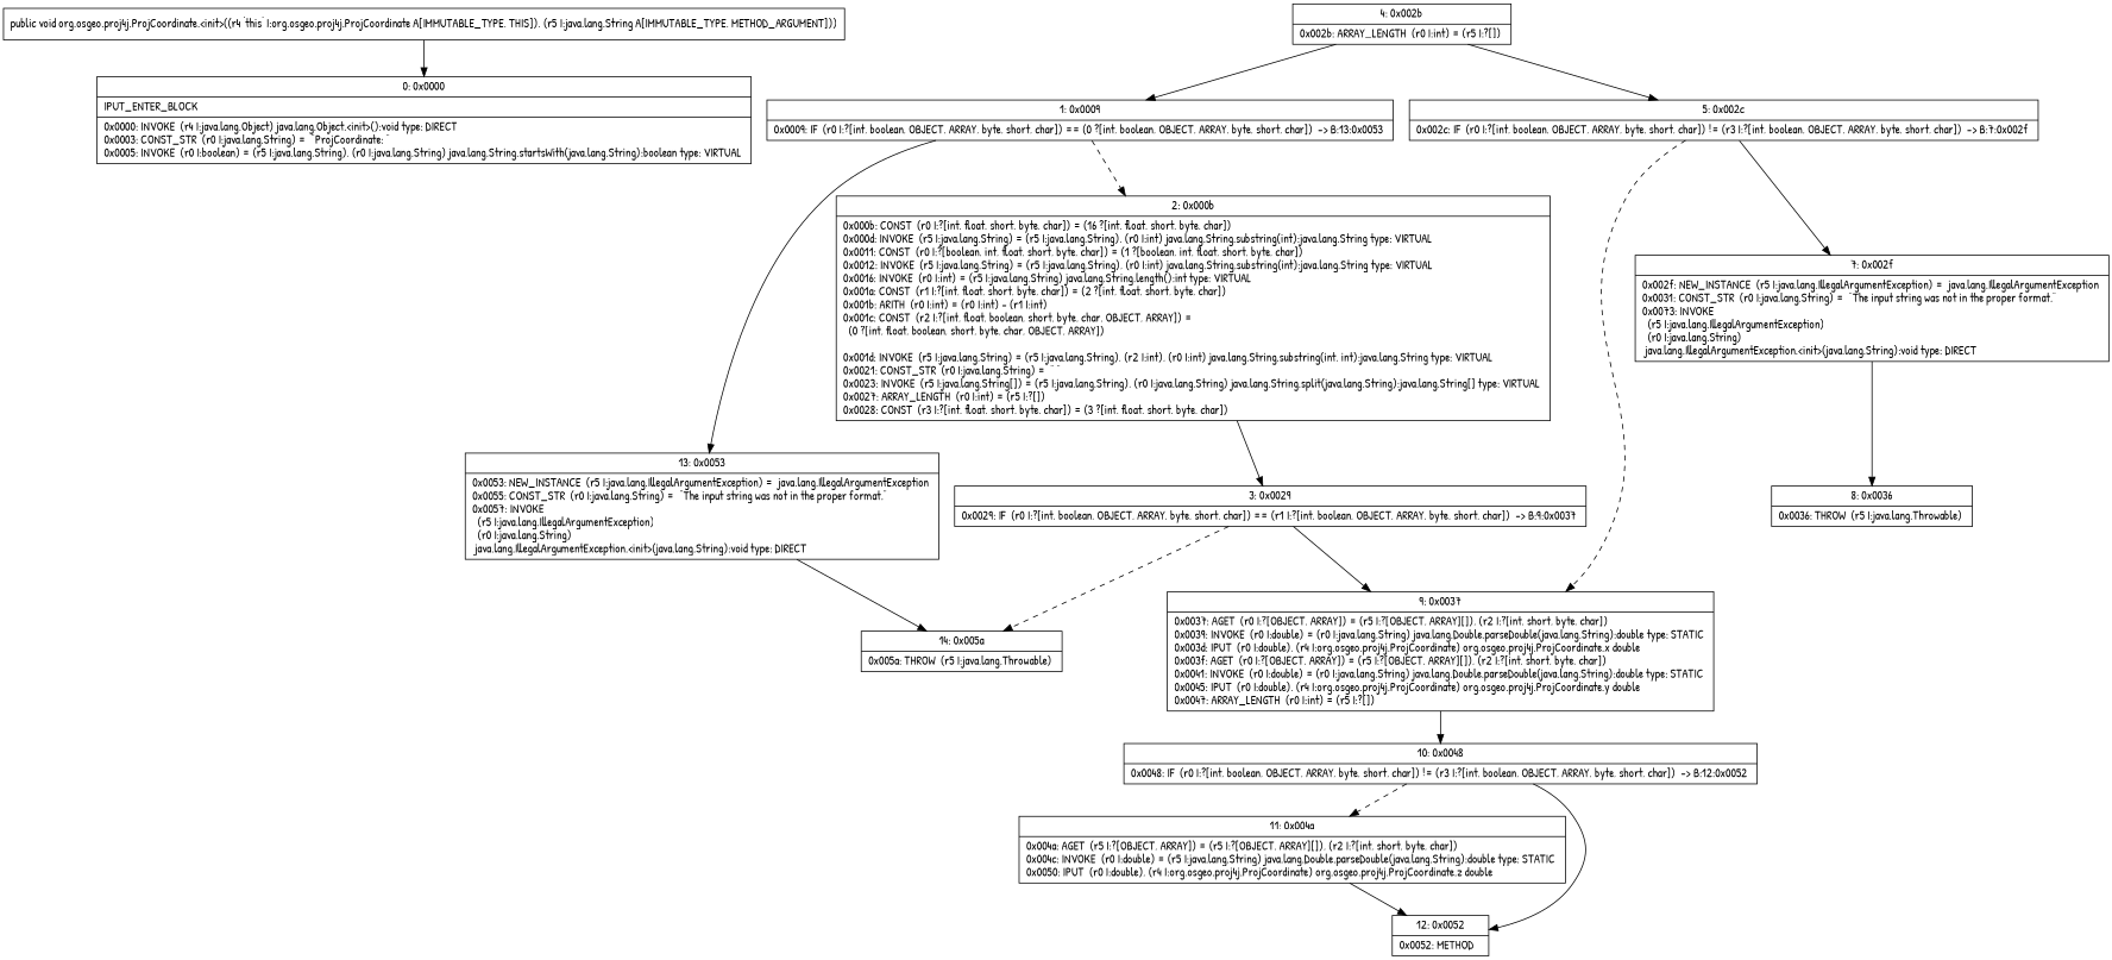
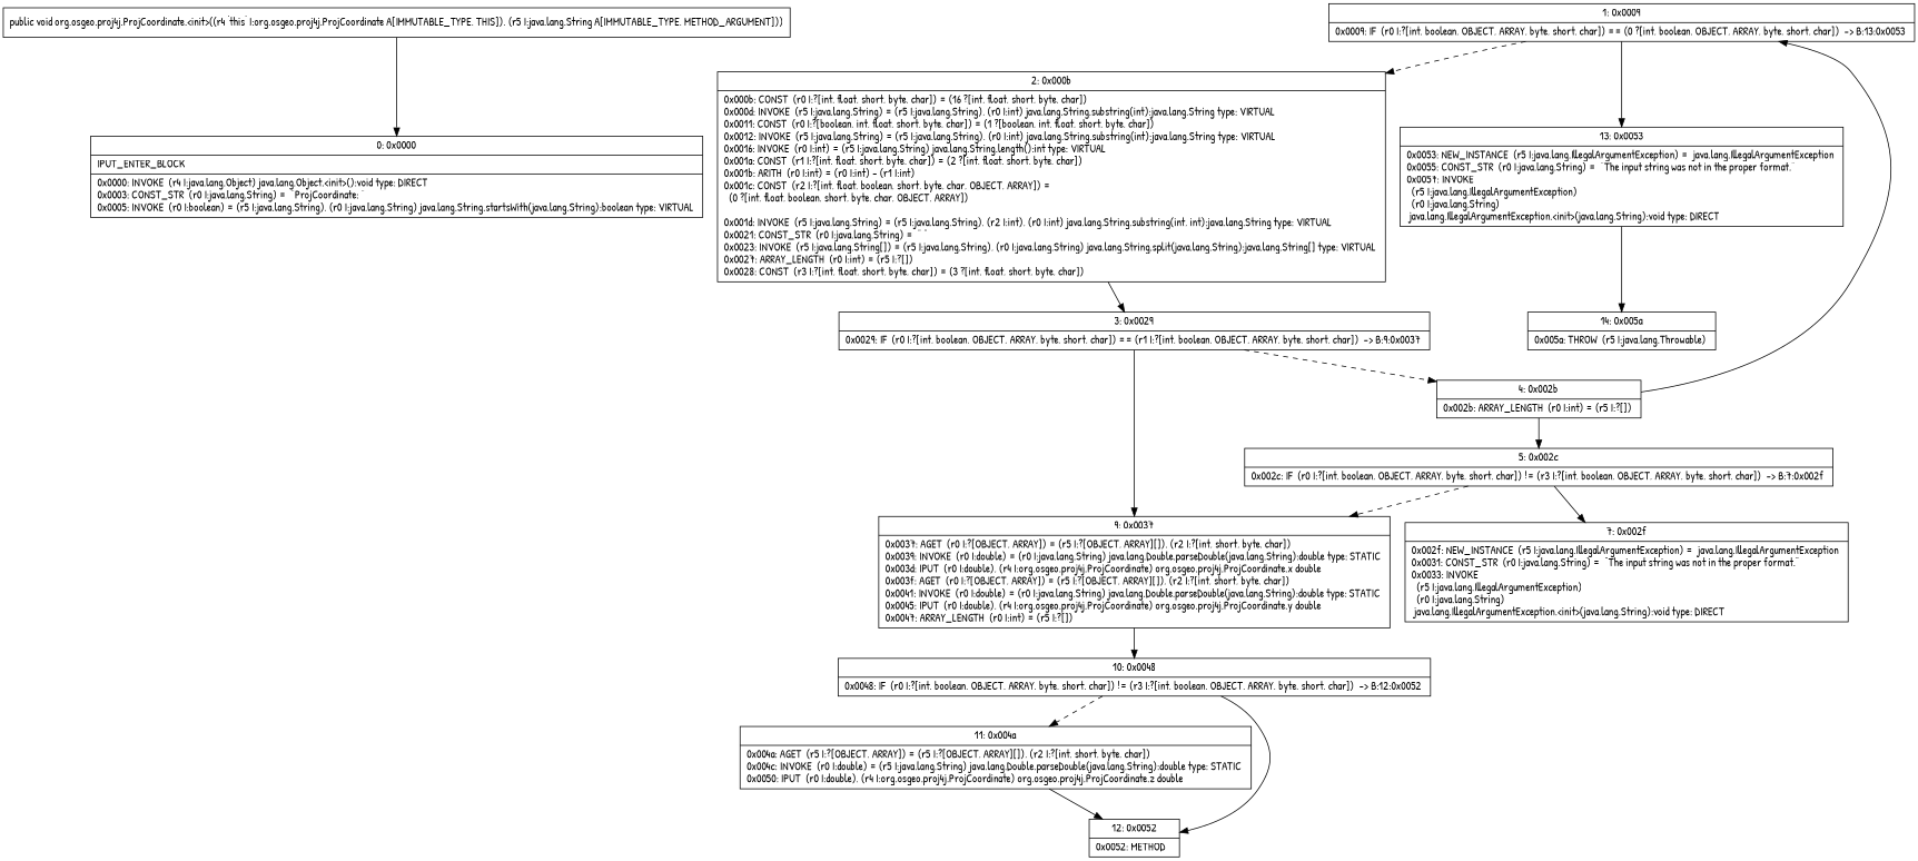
  digraph {
    fontname="Patrick Hand"
    node [fontname="Patrick Hand" shape=record]
    edge [fontname="Patrick Hand"]
    n1 [label="{0\:\ 0x0000|IPUT_ENTER_BLOCK\l|0x0000: INVOKE  (r4 I:java.lang.Object) java.lang.Object.\<init\>():void type: DIRECT \l0x0003: CONST_STR  (r0 I:java.lang.String) =  \"ProjCoordinate: \" \l0x0005: INVOKE  (r0 I:boolean) = (r5 I:java.lang.String), (r0 I:java.lang.String) java.lang.String.startsWith(java.lang.String):boolean type: VIRTUAL \l}"]
    n2 [label="{1\:\ 0x0009|0x0009: IF  (r0 I:?[int, boolean, OBJECT, ARRAY, byte, short, char]) == (0 ?[int, boolean, OBJECT, ARRAY, byte, short, char])  \-\> B:13:0x0053 \l}"]
    n3 [label="{2\:\ 0x000b|0x000b: CONST  (r0 I:?[int, float, short, byte, char]) = (16 ?[int, float, short, byte, char]) \l0x000d: INVOKE  (r5 I:java.lang.String) = (r5 I:java.lang.String), (r0 I:int) java.lang.String.substring(int):java.lang.String type: VIRTUAL \l0x0011: CONST  (r0 I:?[boolean, int, float, short, byte, char]) = (1 ?[boolean, int, float, short, byte, char]) \l0x0012: INVOKE  (r5 I:java.lang.String) = (r5 I:java.lang.String), (r0 I:int) java.lang.String.substring(int):java.lang.String type: VIRTUAL \l0x0016: INVOKE  (r0 I:int) = (r5 I:java.lang.String) java.lang.String.length():int type: VIRTUAL \l0x001a: CONST  (r1 I:?[int, float, short, byte, char]) = (2 ?[int, float, short, byte, char]) \l0x001b: ARITH  (r0 I:int) = (r0 I:int) \- (r1 I:int) \l0x001c: CONST  (r2 I:?[int, float, boolean, short, byte, char, OBJECT, ARRAY]) = \l  (0 ?[int, float, boolean, short, byte, char, OBJECT, ARRAY])\l \l0x001d: INVOKE  (r5 I:java.lang.String) = (r5 I:java.lang.String), (r2 I:int), (r0 I:int) java.lang.String.substring(int, int):java.lang.String type: VIRTUAL \l0x0021: CONST_STR  (r0 I:java.lang.String) =  \" \" \l0x0023: INVOKE  (r5 I:java.lang.String[]) = (r5 I:java.lang.String), (r0 I:java.lang.String) java.lang.String.split(java.lang.String):java.lang.String[] type: VIRTUAL \l0x0027: ARRAY_LENGTH  (r0 I:int) = (r5 I:?[]) \l0x0028: CONST  (r3 I:?[int, float, short, byte, char]) = (3 ?[int, float, short, byte, char]) \l}"]
    n4 [label="{13\:\ 0x0053|0x0053: NEW_INSTANCE  (r5 I:java.lang.IllegalArgumentException) =  java.lang.IllegalArgumentException \l0x0055: CONST_STR  (r0 I:java.lang.String) =  \"The input string was not in the proper format.\" \l0x0057: INVOKE  \l  (r5 I:java.lang.IllegalArgumentException)\l  (r0 I:java.lang.String)\l java.lang.IllegalArgumentException.\<init\>(java.lang.String):void type: DIRECT \l}"]
    n5 [label="{3\:\ 0x0029|0x0029: IF  (r0 I:?[int, boolean, OBJECT, ARRAY, byte, short, char]) == (r1 I:?[int, boolean, OBJECT, ARRAY, byte, short, char])  \-\> B:9:0x0037 \l}"]
    n6 [label="{14\:\ 0x005a|0x005a: THROW  (r5 I:java.lang.Throwable) \l}"]
    n7 [label="{4\:\ 0x002b|0x002b: ARRAY_LENGTH  (r0 I:int) = (r5 I:?[]) \l}"]
    n8 [label="{9\:\ 0x0037|0x0037: AGET  (r0 I:?[OBJECT, ARRAY]) = (r5 I:?[OBJECT, ARRAY][]), (r2 I:?[int, short, byte, char]) \l0x0039: INVOKE  (r0 I:double) = (r0 I:java.lang.String) java.lang.Double.parseDouble(java.lang.String):double type: STATIC \l0x003d: IPUT  (r0 I:double), (r4 I:org.osgeo.proj4j.ProjCoordinate) org.osgeo.proj4j.ProjCoordinate.x double \l0x003f: AGET  (r0 I:?[OBJECT, ARRAY]) = (r5 I:?[OBJECT, ARRAY][]), (r2 I:?[int, short, byte, char]) \l0x0041: INVOKE  (r0 I:double) = (r0 I:java.lang.String) java.lang.Double.parseDouble(java.lang.String):double type: STATIC \l0x0045: IPUT  (r0 I:double), (r4 I:org.osgeo.proj4j.ProjCoordinate) org.osgeo.proj4j.ProjCoordinate.y double \l0x0047: ARRAY_LENGTH  (r0 I:int) = (r5 I:?[]) \l}"]
    n9 [label="{5\:\ 0x002c|0x002c: IF  (r0 I:?[int, boolean, OBJECT, ARRAY, byte, short, char]) != (r3 I:?[int, boolean, OBJECT, ARRAY, byte, short, char])  \-\> B:7:0x002f \l}"]
    n10 [label="{10\:\ 0x0048|0x0048: IF  (r0 I:?[int, boolean, OBJECT, ARRAY, byte, short, char]) != (r3 I:?[int, boolean, OBJECT, ARRAY, byte, short, char])  \-\> B:12:0x0052 \l}"]
-   n11 [label="{7\:\ 0x002f|0x002f: NEW_INSTANCE  (r5 I:java.lang.IllegalArgumentException) =  java.lang.IllegalArgumentException \l0x0031: CONST_STR  (r0 I:java.lang.String) =  \"The input string was not in the proper format.\" \l0x0073: INVOKE  \l  (r5 I:java.lang.IllegalArgumentException)\l  (r0 I:java.lang.String)\l java.lang.IllegalArgumentException.\<init\>(java.lang.String):void type: DIRECT \l}"]
-   n12 [label="{8\:\ 0x0036|0x0036: THROW  (r5 I:java.lang.Throwable) \l}"]
+   n11 [label="{7\:\ 0x002f|0x002f: NEW_INSTANCE  (r5 I:java.lang.IllegalArgumentException) =  java.lang.IllegalArgumentException \l0x0031: CONST_STR  (r0 I:java.lang.String) =  \"The input string was not in the proper format.\" \l0x0033: INVOKE  \l  (r5 I:java.lang.IllegalArgumentException)\l  (r0 I:java.lang.String)\l java.lang.IllegalArgumentException.\<init\>(java.lang.String):void type: DIRECT \l}"]
    n13 [label="{11\:\ 0x004a|0x004a: AGET  (r5 I:?[OBJECT, ARRAY]) = (r5 I:?[OBJECT, ARRAY][]), (r2 I:?[int, short, byte, char]) \l0x004c: INVOKE  (r0 I:double) = (r5 I:java.lang.String) java.lang.Double.parseDouble(java.lang.String):double type: STATIC \l0x0050: IPUT  (r0 I:double), (r4 I:org.osgeo.proj4j.ProjCoordinate) org.osgeo.proj4j.ProjCoordinate.z double \l}"]
    n14 [label="{12\:\ 0x0052|0x0052: METHOD   \l}"]
    n15 [label="{public void org.osgeo.proj4j.ProjCoordinate.\<init\>((r4 'this' I:org.osgeo.proj4j.ProjCoordinate A[IMMUTABLE_TYPE, THIS]), (r5 I:java.lang.String A[IMMUTABLE_TYPE, METHOD_ARGUMENT])) }"]
    n2 -> n3 [style=dashed]
    n2 -> n4
    n3 -> n5
    n4 -> n6
-   n5 -> n6 [style=dashed]
+   n5 -> n7 [style=dashed]
    n5 -> n8
    n7 -> n2
    n7 -> n9
    n8 -> n10
    n9 -> n8 [style=dashed]
    n9 -> n11
    n10 -> n13 [style=dashed]
    n10 -> n14
-   n11 -> n12
    n13 -> n14
    n15 -> n1
  }
